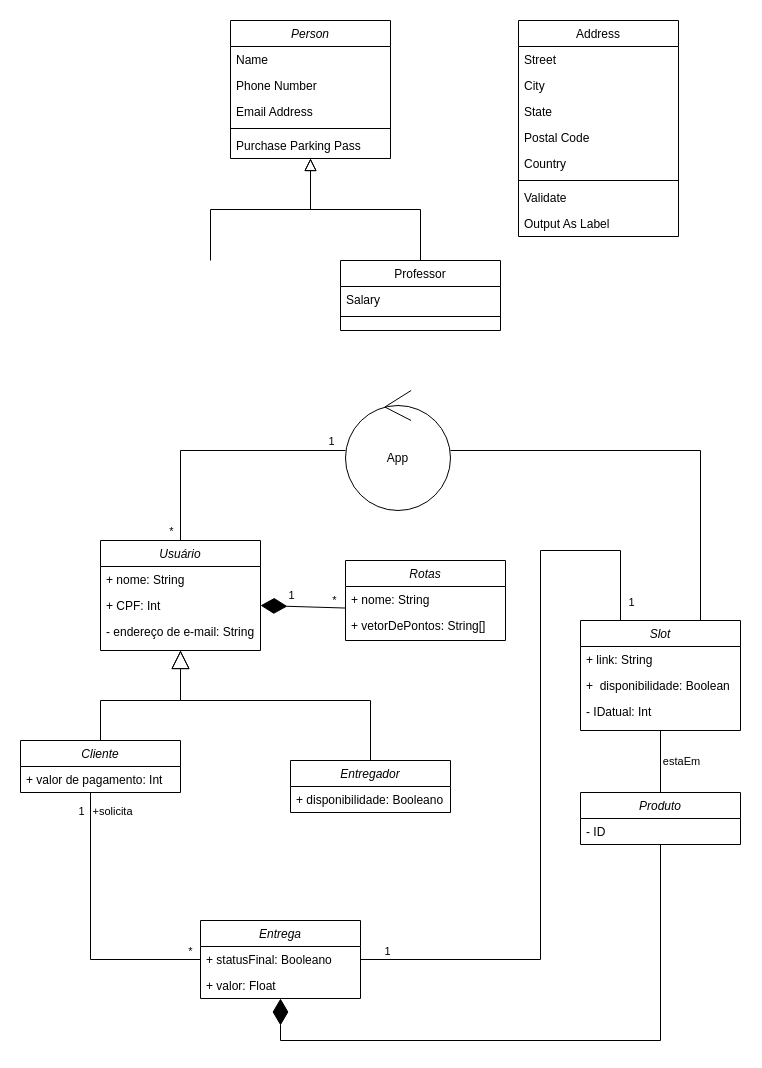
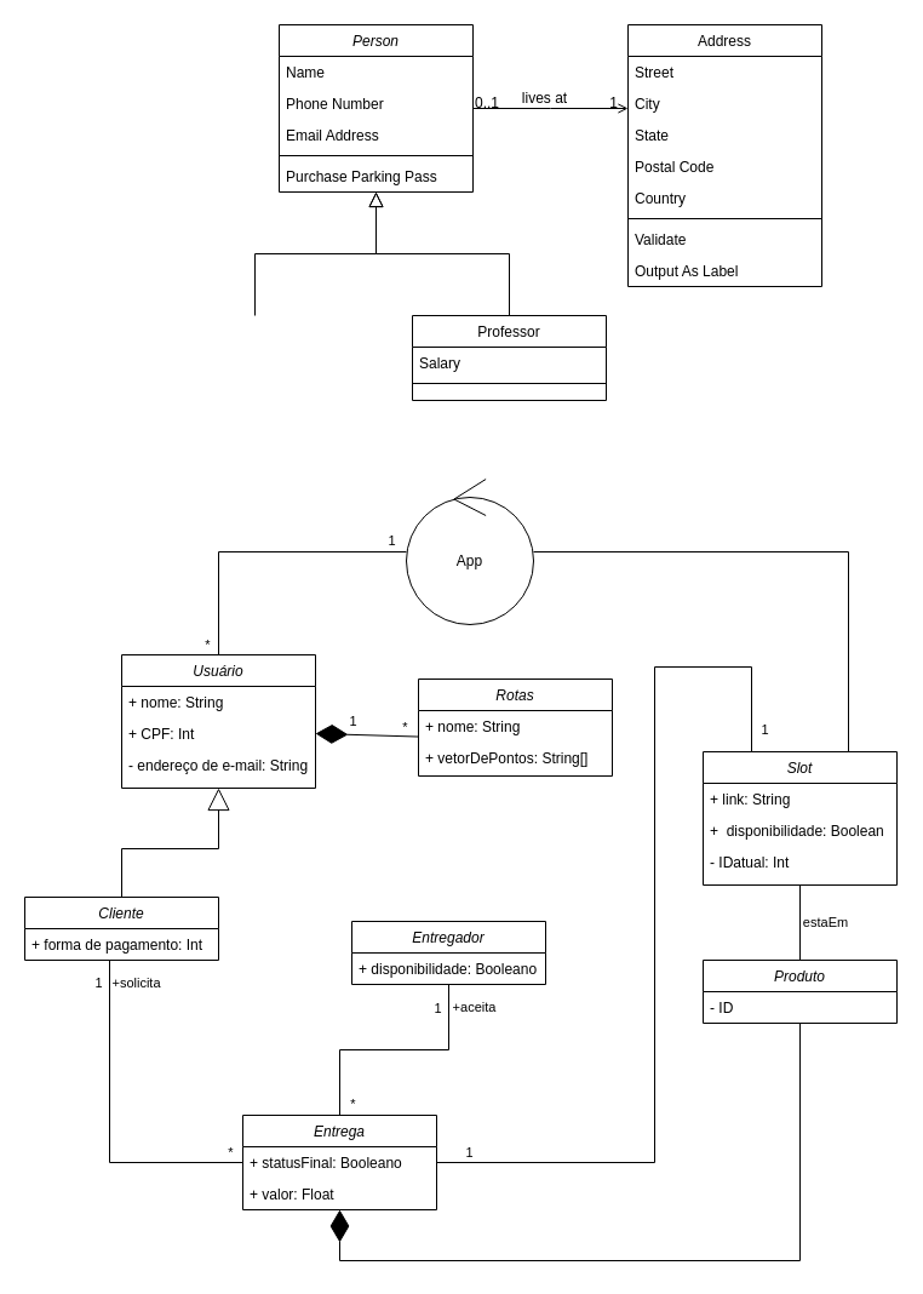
  <mxCell id="0" />
  <mxCell id="1" parent="0" />
  <mxCell id="2" value="Person" style="swimlane;fontStyle=2;align=center;verticalAlign=top;childLayout=stackLayout;horizontal=1;startSize=26;horizontalStack=0;resizeParent=1;resizeLast=0;collapsible=1;marginBottom=0;rounded=0;shadow=0;strokeWidth=1;" parent="1" vertex="1"><mxGeometry x="230" y="20" width="160" height="138" as="geometry"><mxRectangle x="230" y="140" width="160" height="26" as="alternateBounds" /></mxGeometry></mxCell>
  <mxCell id="3" value="Name" style="text;align=left;verticalAlign=top;spacingLeft=4;spacingRight=4;overflow=hidden;rotatable=0;points=[[0,0.5],[1,0.5]];portConstraint=eastwest;" parent="2" vertex="1"><mxGeometry y="26" width="160" height="26" as="geometry" /></mxCell>
  <mxCell id="4" value="Phone Number" style="text;align=left;verticalAlign=top;spacingLeft=4;spacingRight=4;overflow=hidden;rotatable=0;points=[[0,0.5],[1,0.5]];portConstraint=eastwest;rounded=0;shadow=0;html=0;" parent="2" vertex="1"><mxGeometry y="52" width="160" height="26" as="geometry" /></mxCell>
  <mxCell id="5" value="Email Address" style="text;align=left;verticalAlign=top;spacingLeft=4;spacingRight=4;overflow=hidden;rotatable=0;points=[[0,0.5],[1,0.5]];portConstraint=eastwest;rounded=0;shadow=0;html=0;" parent="2" vertex="1"><mxGeometry y="78" width="160" height="26" as="geometry" /></mxCell>
  <mxCell id="6" value="" style="line;html=1;strokeWidth=1;align=left;verticalAlign=middle;spacingTop=-1;spacingLeft=3;spacingRight=3;rotatable=0;labelPosition=right;points=[];portConstraint=eastwest;" parent="2" vertex="1"><mxGeometry y="104" width="160" height="8" as="geometry" /></mxCell>
  <mxCell id="7" value="Purchase Parking Pass" style="text;align=left;verticalAlign=top;spacingLeft=4;spacingRight=4;overflow=hidden;rotatable=0;points=[[0,0.5],[1,0.5]];portConstraint=eastwest;" parent="2" vertex="1"><mxGeometry y="112" width="160" height="26" as="geometry" /></mxCell>
  <mxCell id="8" value="" style="endArrow=block;endSize=10;endFill=0;shadow=0;strokeWidth=1;rounded=0;edgeStyle=elbowEdgeStyle;elbow=vertical;" parent="1" target="2" edge="1"><mxGeometry width="160" relative="1" as="geometry"><mxPoint x="210" y="260" as="sourcePoint" /><mxPoint x="210" y="103" as="targetPoint" /></mxGeometry></mxCell>
  <mxCell id="9" value="Professor" style="swimlane;fontStyle=0;align=center;verticalAlign=top;childLayout=stackLayout;horizontal=1;startSize=26;horizontalStack=0;resizeParent=1;resizeLast=0;collapsible=1;marginBottom=0;rounded=0;shadow=0;strokeWidth=1;" parent="1" vertex="1"><mxGeometry x="340" y="260" width="160" height="70" as="geometry"><mxRectangle x="340" y="380" width="170" height="26" as="alternateBounds" /></mxGeometry></mxCell>
  <mxCell id="10" value="Salary" style="text;align=left;verticalAlign=top;spacingLeft=4;spacingRight=4;overflow=hidden;rotatable=0;points=[[0,0.5],[1,0.5]];portConstraint=eastwest;" parent="9" vertex="1"><mxGeometry y="26" width="160" height="26" as="geometry" /></mxCell>
  <mxCell id="11" value="" style="line;html=1;strokeWidth=1;align=left;verticalAlign=middle;spacingTop=-1;spacingLeft=3;spacingRight=3;rotatable=0;labelPosition=right;points=[];portConstraint=eastwest;" parent="9" vertex="1"><mxGeometry y="52" width="160" height="8" as="geometry" /></mxCell>
  <mxCell id="12" value="" style="endArrow=block;endSize=10;endFill=0;shadow=0;strokeWidth=1;rounded=0;edgeStyle=elbowEdgeStyle;elbow=vertical;" parent="1" source="9" target="2" edge="1"><mxGeometry width="160" relative="1" as="geometry"><mxPoint x="220" y="273" as="sourcePoint" /><mxPoint x="320" y="171" as="targetPoint" /></mxGeometry></mxCell>
  <mxCell id="13" value="Address" style="swimlane;fontStyle=0;align=center;verticalAlign=top;childLayout=stackLayout;horizontal=1;startSize=26;horizontalStack=0;resizeParent=1;resizeLast=0;collapsible=1;marginBottom=0;rounded=0;shadow=0;strokeWidth=1;" parent="1" vertex="1"><mxGeometry x="518" y="20" width="160" height="216" as="geometry"><mxRectangle x="550" y="140" width="160" height="26" as="alternateBounds" /></mxGeometry></mxCell>
  <mxCell id="14" value="Street" style="text;align=left;verticalAlign=top;spacingLeft=4;spacingRight=4;overflow=hidden;rotatable=0;points=[[0,0.5],[1,0.5]];portConstraint=eastwest;" parent="13" vertex="1"><mxGeometry y="26" width="160" height="26" as="geometry" /></mxCell>
  <mxCell id="15" value="City" style="text;align=left;verticalAlign=top;spacingLeft=4;spacingRight=4;overflow=hidden;rotatable=0;points=[[0,0.5],[1,0.5]];portConstraint=eastwest;rounded=0;shadow=0;html=0;" parent="13" vertex="1"><mxGeometry y="52" width="160" height="26" as="geometry" /></mxCell>
  <mxCell id="16" value="State" style="text;align=left;verticalAlign=top;spacingLeft=4;spacingRight=4;overflow=hidden;rotatable=0;points=[[0,0.5],[1,0.5]];portConstraint=eastwest;rounded=0;shadow=0;html=0;" parent="13" vertex="1"><mxGeometry y="78" width="160" height="26" as="geometry" /></mxCell>
  <mxCell id="17" value="Postal Code" style="text;align=left;verticalAlign=top;spacingLeft=4;spacingRight=4;overflow=hidden;rotatable=0;points=[[0,0.5],[1,0.5]];portConstraint=eastwest;rounded=0;shadow=0;html=0;" parent="13" vertex="1"><mxGeometry y="104" width="160" height="26" as="geometry" /></mxCell>
  <mxCell id="18" value="Country" style="text;align=left;verticalAlign=top;spacingLeft=4;spacingRight=4;overflow=hidden;rotatable=0;points=[[0,0.5],[1,0.5]];portConstraint=eastwest;rounded=0;shadow=0;html=0;" parent="13" vertex="1"><mxGeometry y="130" width="160" height="26" as="geometry" /></mxCell>
  <mxCell id="19" value="" style="line;html=1;strokeWidth=1;align=left;verticalAlign=middle;spacingTop=-1;spacingLeft=3;spacingRight=3;rotatable=0;labelPosition=right;points=[];portConstraint=eastwest;" parent="13" vertex="1"><mxGeometry y="156" width="160" height="8" as="geometry" /></mxCell>
  <mxCell id="20" value="Validate" style="text;align=left;verticalAlign=top;spacingLeft=4;spacingRight=4;overflow=hidden;rotatable=0;points=[[0,0.5],[1,0.5]];portConstraint=eastwest;" parent="13" vertex="1"><mxGeometry y="164" width="160" height="26" as="geometry" /></mxCell>
  <mxCell id="21" value="Output As Label" style="text;align=left;verticalAlign=top;spacingLeft=4;spacingRight=4;overflow=hidden;rotatable=0;points=[[0,0.5],[1,0.5]];portConstraint=eastwest;" parent="13" vertex="1"><mxGeometry y="190" width="160" height="26" as="geometry" /></mxCell>
+ <mxCell id="22" value="" style="endArrow=open;shadow=0;strokeWidth=1;rounded=0;endFill=1;edgeStyle=elbowEdgeStyle;elbow=vertical;" parent="1" source="2" target="13" edge="1"><mxGeometry x="0.5" y="41" relative="1" as="geometry"><mxPoint x="390" y="92" as="sourcePoint" /><mxPoint x="550" y="92" as="targetPoint" /><mxPoint x="-40" y="32" as="offset" /></mxGeometry></mxCell>
+ <mxCell id="23" value="0..1" style="resizable=0;align=left;verticalAlign=bottom;labelBackgroundColor=none;fontSize=12;" parent="22" connectable="0" vertex="1"><mxGeometry x="-1" relative="1" as="geometry"><mxPoint y="4" as="offset" /></mxGeometry></mxCell>
+ <mxCell id="24" value="1" style="resizable=0;align=right;verticalAlign=bottom;labelBackgroundColor=none;fontSize=12;" parent="22" connectable="0" vertex="1"><mxGeometry x="1" relative="1" as="geometry"><mxPoint x="-7" y="4" as="offset" /></mxGeometry></mxCell>
+ <mxCell id="25" value="lives at" style="text;html=1;resizable=0;points=[];;align=center;verticalAlign=middle;labelBackgroundColor=none;rounded=0;shadow=0;strokeWidth=1;fontSize=12;" parent="22" vertex="1" connectable="0"><mxGeometry x="0.5" y="49" relative="1" as="geometry"><mxPoint x="-38" y="40" as="offset" /></mxGeometry></mxCell>
  <mxCell id="26" value="Usuário" style="swimlane;fontStyle=2;align=center;verticalAlign=top;childLayout=stackLayout;horizontal=1;startSize=26;horizontalStack=0;resizeParent=1;resizeLast=0;collapsible=1;marginBottom=0;rounded=0;shadow=0;strokeWidth=1;" vertex="1" parent="1"><mxGeometry x="100" y="540" width="160" height="110" as="geometry"><mxRectangle x="230" y="140" width="160" height="26" as="alternateBounds" /></mxGeometry></mxCell>
  <mxCell id="27" value="+ nome: String" style="text;align=left;verticalAlign=top;spacingLeft=4;spacingRight=4;overflow=hidden;rotatable=0;points=[[0,0.5],[1,0.5]];portConstraint=eastwest;" vertex="1" parent="26"><mxGeometry y="26" width="160" height="26" as="geometry" /></mxCell>
  <mxCell id="28" value="+ CPF: Int" style="text;align=left;verticalAlign=top;spacingLeft=4;spacingRight=4;overflow=hidden;rotatable=0;points=[[0,0.5],[1,0.5]];portConstraint=eastwest;rounded=0;shadow=0;html=0;" vertex="1" parent="26"><mxGeometry y="52" width="160" height="26" as="geometry" /></mxCell>
  <mxCell id="29" value="- endereço de e-mail: String" style="text;align=left;verticalAlign=top;spacingLeft=4;spacingRight=4;overflow=hidden;rotatable=0;points=[[0,0.5],[1,0.5]];portConstraint=eastwest;rounded=0;shadow=0;html=0;" vertex="1" parent="26"><mxGeometry y="78" width="160" height="26" as="geometry" /></mxCell>
  <mxCell id="30" style="edgeStyle=orthogonalEdgeStyle;rounded=0;orthogonalLoop=1;jettySize=auto;html=1;entryX=0;entryY=0.5;entryDx=0;entryDy=0;startArrow=none;startFill=0;endArrow=none;endFill=0;" edge="1" parent="1" source="34" target="58"><mxGeometry relative="1" as="geometry"><Array as="points"><mxPoint x="90" y="959" /></Array></mxGeometry></mxCell>
  <mxCell id="31" value="1" style="edgeLabel;html=1;align=center;verticalAlign=middle;resizable=0;points=[];" vertex="1" connectable="0" parent="30"><mxGeometry x="-0.861" y="1" relative="1" as="geometry"><mxPoint x="-11" y="-1" as="offset" /></mxGeometry></mxCell>
  <mxCell id="32" value="*" style="edgeLabel;html=1;align=center;verticalAlign=middle;resizable=0;points=[];" vertex="1" connectable="0" parent="30"><mxGeometry x="0.894" y="2" relative="1" as="geometry"><mxPoint x="4" y="-7" as="offset" /></mxGeometry></mxCell>
  <mxCell id="33" value="+solicita" style="edgeLabel;html=1;align=center;verticalAlign=middle;resizable=0;points=[];" vertex="1" connectable="0" parent="30"><mxGeometry x="-0.901" y="-1" relative="1" as="geometry"><mxPoint x="22" y="4" as="offset" /></mxGeometry></mxCell>
  <mxCell id="34" value="Cliente" style="swimlane;fontStyle=2;align=center;verticalAlign=top;childLayout=stackLayout;horizontal=1;startSize=26;horizontalStack=0;resizeParent=1;resizeLast=0;collapsible=1;marginBottom=0;rounded=0;shadow=0;strokeWidth=1;" vertex="1" parent="1"><mxGeometry x="20" y="740" width="160" height="52" as="geometry"><mxRectangle x="230" y="140" width="160" height="26" as="alternateBounds" /></mxGeometry></mxCell>
- <mxCell id="35" value="+ valor de pagamento: Int" style="text;align=left;verticalAlign=top;spacingLeft=4;spacingRight=4;overflow=hidden;rotatable=0;points=[[0,0.5],[1,0.5]];portConstraint=eastwest;rounded=0;shadow=0;html=0;" vertex="1" parent="34"><mxGeometry y="26" width="160" height="26" as="geometry" /></mxCell>
+ <mxCell id="35" value="+ forma de pagamento: Int" style="text;align=left;verticalAlign=top;spacingLeft=4;spacingRight=4;overflow=hidden;rotatable=0;points=[[0,0.5],[1,0.5]];portConstraint=eastwest;rounded=0;shadow=0;html=0;" vertex="1" parent="34"><mxGeometry y="26" width="160" height="26" as="geometry" /></mxCell>
+ <mxCell id="36" style="edgeStyle=orthogonalEdgeStyle;rounded=0;orthogonalLoop=1;jettySize=auto;html=1;startArrow=none;startFill=0;endArrow=none;endFill=0;" edge="1" parent="1" source="40" target="57"><mxGeometry relative="1" as="geometry" /></mxCell>
+ <mxCell id="37" value="*" style="edgeLabel;html=1;align=center;verticalAlign=middle;resizable=0;points=[];" vertex="1" connectable="0" parent="36"><mxGeometry x="0.784" y="3" relative="1" as="geometry"><mxPoint x="7" y="11" as="offset" /></mxGeometry></mxCell>
+ <mxCell id="38" value="1" style="edgeLabel;html=1;align=center;verticalAlign=middle;resizable=0;points=[];" vertex="1" connectable="0" parent="36"><mxGeometry x="-0.81" relative="1" as="geometry"><mxPoint x="-10" as="offset" /></mxGeometry></mxCell>
+ <mxCell id="39" value="+aceita" style="edgeLabel;html=1;align=center;verticalAlign=middle;resizable=0;points=[];" vertex="1" connectable="0" parent="36"><mxGeometry x="-0.627" y="2" relative="1" as="geometry"><mxPoint x="18" y="-19" as="offset" /></mxGeometry></mxCell>
  <mxCell id="40" value="Entregador" style="swimlane;fontStyle=2;align=center;verticalAlign=top;childLayout=stackLayout;horizontal=1;startSize=26;horizontalStack=0;resizeParent=1;resizeLast=0;collapsible=1;marginBottom=0;rounded=0;shadow=0;strokeWidth=1;" vertex="1" parent="1"><mxGeometry x="290" y="760" width="160" height="52" as="geometry"><mxRectangle x="230" y="140" width="160" height="26" as="alternateBounds" /></mxGeometry></mxCell>
  <mxCell id="41" value="+ disponibilidade: Booleano" style="text;align=left;verticalAlign=top;spacingLeft=4;spacingRight=4;overflow=hidden;rotatable=0;points=[[0,0.5],[1,0.5]];portConstraint=eastwest;" vertex="1" parent="40"><mxGeometry y="26" width="160" height="26" as="geometry" /></mxCell>
- <mxCell id="42" value="" style="endArrow=block;endSize=16;endFill=0;html=1;rounded=0;exitX=0.5;exitY=0;exitDx=0;exitDy=0;entryX=0.5;entryY=1;entryDx=0;entryDy=0;" edge="1" parent="1" source="40" target="26"><mxGeometry width="160" relative="1" as="geometry"><mxPoint x="410" y="670" as="sourcePoint" /><mxPoint x="570" y="670" as="targetPoint" /><Array as="points"><mxPoint x="370" y="700" /><mxPoint x="180" y="700" /></Array></mxGeometry></mxCell>
  <mxCell id="43" value="" style="endArrow=block;endSize=16;endFill=0;html=1;rounded=0;entryX=0.5;entryY=1;entryDx=0;entryDy=0;exitX=0.5;exitY=0;exitDx=0;exitDy=0;" edge="1" parent="1" source="34" target="26"><mxGeometry width="160" relative="1" as="geometry"><mxPoint x="420" y="680" as="sourcePoint" /><mxPoint x="580" y="680" as="targetPoint" /><Array as="points"><mxPoint x="100" y="700" /><mxPoint x="180" y="700" /></Array></mxGeometry></mxCell>
  <mxCell id="44" value="Produto" style="swimlane;fontStyle=2;align=center;verticalAlign=top;childLayout=stackLayout;horizontal=1;startSize=26;horizontalStack=0;resizeParent=1;resizeLast=0;collapsible=1;marginBottom=0;rounded=0;shadow=0;strokeWidth=1;" vertex="1" parent="1"><mxGeometry x="580" y="792" width="160" height="52" as="geometry"><mxRectangle x="230" y="140" width="160" height="26" as="alternateBounds" /></mxGeometry></mxCell>
  <mxCell id="45" value="- ID" style="text;align=left;verticalAlign=top;spacingLeft=4;spacingRight=4;overflow=hidden;rotatable=0;points=[[0,0.5],[1,0.5]];portConstraint=eastwest;" vertex="1" parent="44"><mxGeometry y="26" width="160" height="26" as="geometry" /></mxCell>
  <mxCell id="46" style="edgeStyle=orthogonalEdgeStyle;rounded=0;orthogonalLoop=1;jettySize=auto;html=1;exitX=0.5;exitY=1;exitDx=0;exitDy=0;entryX=0.5;entryY=0;entryDx=0;entryDy=0;startArrow=none;startFill=0;endArrow=none;endFill=0;" edge="1" parent="1" source="48" target="44"><mxGeometry relative="1" as="geometry" /></mxCell>
  <mxCell id="47" value="estaEm" style="edgeLabel;html=1;align=center;verticalAlign=middle;resizable=0;points=[];" vertex="1" connectable="0" parent="46"><mxGeometry x="-0.162" y="-1" relative="1" as="geometry"><mxPoint x="21" y="4" as="offset" /></mxGeometry></mxCell>
  <mxCell id="48" value="Slot" style="swimlane;fontStyle=2;align=center;verticalAlign=top;childLayout=stackLayout;horizontal=1;startSize=26;horizontalStack=0;resizeParent=1;resizeLast=0;collapsible=1;marginBottom=0;rounded=0;shadow=0;strokeWidth=1;" vertex="1" parent="1"><mxGeometry x="580" y="620" width="160" height="110" as="geometry"><mxRectangle x="230" y="140" width="160" height="26" as="alternateBounds" /></mxGeometry></mxCell>
  <mxCell id="49" value="+ link: String" style="text;align=left;verticalAlign=top;spacingLeft=4;spacingRight=4;overflow=hidden;rotatable=0;points=[[0,0.5],[1,0.5]];portConstraint=eastwest;" vertex="1" parent="48"><mxGeometry y="26" width="160" height="26" as="geometry" /></mxCell>
  <mxCell id="50" value="+  disponibilidade: Boolean" style="text;align=left;verticalAlign=top;spacingLeft=4;spacingRight=4;overflow=hidden;rotatable=0;points=[[0,0.5],[1,0.5]];portConstraint=eastwest;rounded=0;shadow=0;html=0;" vertex="1" parent="48"><mxGeometry y="52" width="160" height="26" as="geometry" /></mxCell>
  <mxCell id="51" value="- IDatual: Int " style="text;align=left;verticalAlign=top;spacingLeft=4;spacingRight=4;overflow=hidden;rotatable=0;points=[[0,0.5],[1,0.5]];portConstraint=eastwest;rounded=0;shadow=0;html=0;" vertex="1" parent="48"><mxGeometry y="78" width="160" height="26" as="geometry" /></mxCell>
  <mxCell id="52" style="edgeStyle=orthogonalEdgeStyle;rounded=0;orthogonalLoop=1;jettySize=auto;html=1;entryX=0.5;entryY=0;entryDx=0;entryDy=0;startArrow=none;startFill=0;endArrow=none;endFill=0;" edge="1" parent="1" source="56" target="26"><mxGeometry relative="1" as="geometry" /></mxCell>
  <mxCell id="53" value="*" style="edgeLabel;html=1;align=center;verticalAlign=middle;resizable=0;points=[];" vertex="1" connectable="0" parent="52"><mxGeometry x="0.893" y="1" relative="1" as="geometry"><mxPoint x="-11" y="4" as="offset" /></mxGeometry></mxCell>
  <mxCell id="54" value="1" style="edgeLabel;html=1;align=center;verticalAlign=middle;resizable=0;points=[];" vertex="1" connectable="0" parent="52"><mxGeometry x="-0.805" y="-1" relative="1" as="geometry"><mxPoint x="10" y="-9" as="offset" /></mxGeometry></mxCell>
  <mxCell id="55" style="edgeStyle=orthogonalEdgeStyle;rounded=0;orthogonalLoop=1;jettySize=auto;html=1;entryX=0.75;entryY=0;entryDx=0;entryDy=0;startArrow=none;startFill=0;endArrow=none;endFill=0;" edge="1" parent="1" source="56" target="48"><mxGeometry relative="1" as="geometry" /></mxCell>
- <mxCell id="56" value="App" style="ellipse;shape=umlControl;whiteSpace=wrap;html=1;" vertex="1" parent="1"><mxGeometry x="345" y="390" width="105" height="120" as="geometry" /></mxCell>
+ <mxCell id="56" value="App" style="ellipse;shape=umlControl;whiteSpace=wrap;html=1;" vertex="1" parent="1"><mxGeometry x="335" y="395" width="105" height="120" as="geometry" /></mxCell>
  <mxCell id="57" value="Entrega" style="swimlane;fontStyle=2;align=center;verticalAlign=top;childLayout=stackLayout;horizontal=1;startSize=26;horizontalStack=0;resizeParent=1;resizeLast=0;collapsible=1;marginBottom=0;rounded=0;shadow=0;strokeWidth=1;" vertex="1" parent="1"><mxGeometry x="200" y="920" width="160" height="78" as="geometry"><mxRectangle x="230" y="140" width="160" height="26" as="alternateBounds" /></mxGeometry></mxCell>
  <mxCell id="58" value="+ statusFinal: Booleano" style="text;align=left;verticalAlign=top;spacingLeft=4;spacingRight=4;overflow=hidden;rotatable=0;points=[[0,0.5],[1,0.5]];portConstraint=eastwest;" vertex="1" parent="57"><mxGeometry y="26" width="160" height="26" as="geometry" /></mxCell>
  <mxCell id="59" value="+ valor: Float" style="text;align=left;verticalAlign=top;spacingLeft=4;spacingRight=4;overflow=hidden;rotatable=0;points=[[0,0.5],[1,0.5]];portConstraint=eastwest;" vertex="1" parent="57"><mxGeometry y="52" width="160" height="26" as="geometry" /></mxCell>
  <mxCell id="60" style="edgeStyle=orthogonalEdgeStyle;rounded=0;orthogonalLoop=1;jettySize=auto;html=1;exitX=1;exitY=0.5;exitDx=0;exitDy=0;startArrow=none;startFill=0;endArrow=none;endFill=0;" edge="1" parent="1" source="58"><mxGeometry relative="1" as="geometry"><mxPoint x="620" y="620" as="targetPoint" /><Array as="points"><mxPoint x="540" y="959" /><mxPoint x="540" y="550" /><mxPoint x="620" y="550" /></Array></mxGeometry></mxCell>
  <mxCell id="61" value="1" style="edgeLabel;html=1;align=center;verticalAlign=middle;resizable=0;points=[];" vertex="1" connectable="0" parent="60"><mxGeometry x="-0.93" relative="1" as="geometry"><mxPoint y="-9" as="offset" /></mxGeometry></mxCell>
  <mxCell id="62" value="1" style="edgeLabel;html=1;align=center;verticalAlign=middle;resizable=0;points=[];" vertex="1" connectable="0" parent="60"><mxGeometry x="0.948" y="2" relative="1" as="geometry"><mxPoint x="8" as="offset" /></mxGeometry></mxCell>
  <mxCell id="63" value="Rotas" style="swimlane;fontStyle=2;align=center;verticalAlign=top;childLayout=stackLayout;horizontal=1;startSize=26;horizontalStack=0;resizeParent=1;resizeLast=0;collapsible=1;marginBottom=0;rounded=0;shadow=0;strokeWidth=1;" vertex="1" parent="1"><mxGeometry x="345" y="560" width="160" height="80" as="geometry"><mxRectangle x="230" y="140" width="160" height="26" as="alternateBounds" /></mxGeometry></mxCell>
  <mxCell id="64" value="+ nome: String" style="text;align=left;verticalAlign=top;spacingLeft=4;spacingRight=4;overflow=hidden;rotatable=0;points=[[0,0.5],[1,0.5]];portConstraint=eastwest;" vertex="1" parent="63"><mxGeometry y="26" width="160" height="26" as="geometry" /></mxCell>
  <mxCell id="65" value="+ vetorDePontos: String[]" style="text;align=left;verticalAlign=top;spacingLeft=4;spacingRight=4;overflow=hidden;rotatable=0;points=[[0,0.5],[1,0.5]];portConstraint=eastwest;rounded=0;shadow=0;html=0;" vertex="1" parent="63"><mxGeometry y="52" width="160" height="26" as="geometry" /></mxCell>
  <mxCell id="66" value="" style="endArrow=diamondThin;endFill=1;endSize=24;html=1;rounded=0;entryX=1;entryY=0.5;entryDx=0;entryDy=0;exitX=0.002;exitY=0.829;exitDx=0;exitDy=0;exitPerimeter=0;" edge="1" parent="1" source="64" target="28"><mxGeometry width="160" relative="1" as="geometry"><mxPoint x="330" y="620" as="sourcePoint" /><mxPoint x="490" y="620" as="targetPoint" /></mxGeometry></mxCell>
  <mxCell id="67" value="1" style="edgeLabel;html=1;align=center;verticalAlign=middle;resizable=0;points=[];" vertex="1" connectable="0" parent="66"><mxGeometry x="0.223" relative="1" as="geometry"><mxPoint x="-3" y="-11" as="offset" /></mxGeometry></mxCell>
  <mxCell id="68" value="*" style="edgeLabel;html=1;align=center;verticalAlign=middle;resizable=0;points=[];" vertex="1" connectable="0" parent="66"><mxGeometry x="-0.724" y="1" relative="1" as="geometry"><mxPoint y="-9" as="offset" /></mxGeometry></mxCell>
  <mxCell id="69" value="" style="endArrow=diamondThin;endFill=1;endSize=24;html=1;rounded=0;" edge="1" parent="1" source="45" target="59"><mxGeometry width="160" relative="1" as="geometry"><mxPoint x="660" y="1030" as="sourcePoint" /><mxPoint x="260" y="1033" as="targetPoint" /><Array as="points"><mxPoint x="660" y="1040" /><mxPoint x="280" y="1040" /></Array></mxGeometry></mxCell>
